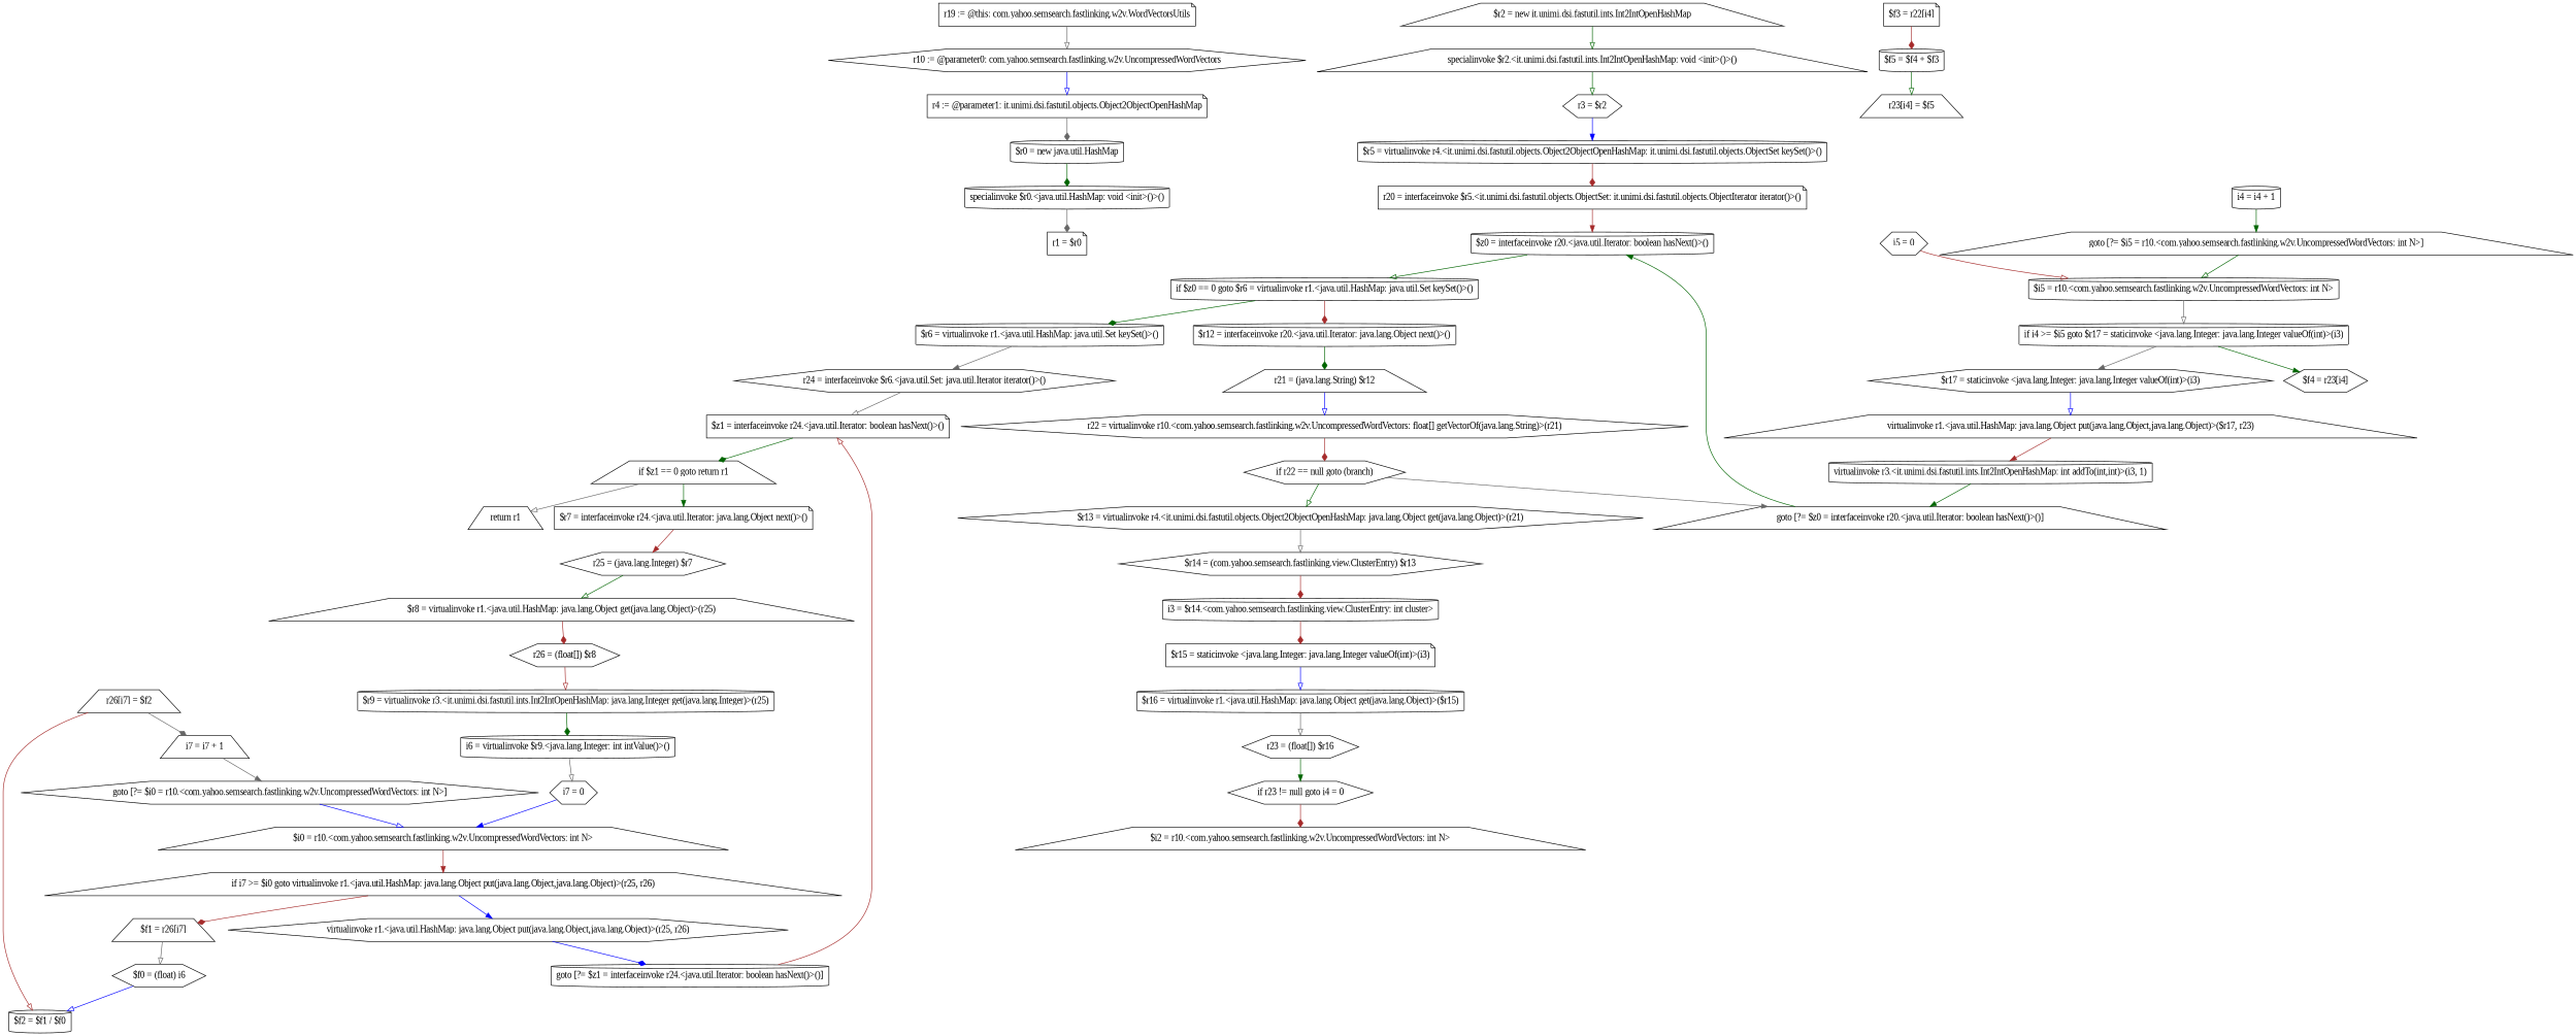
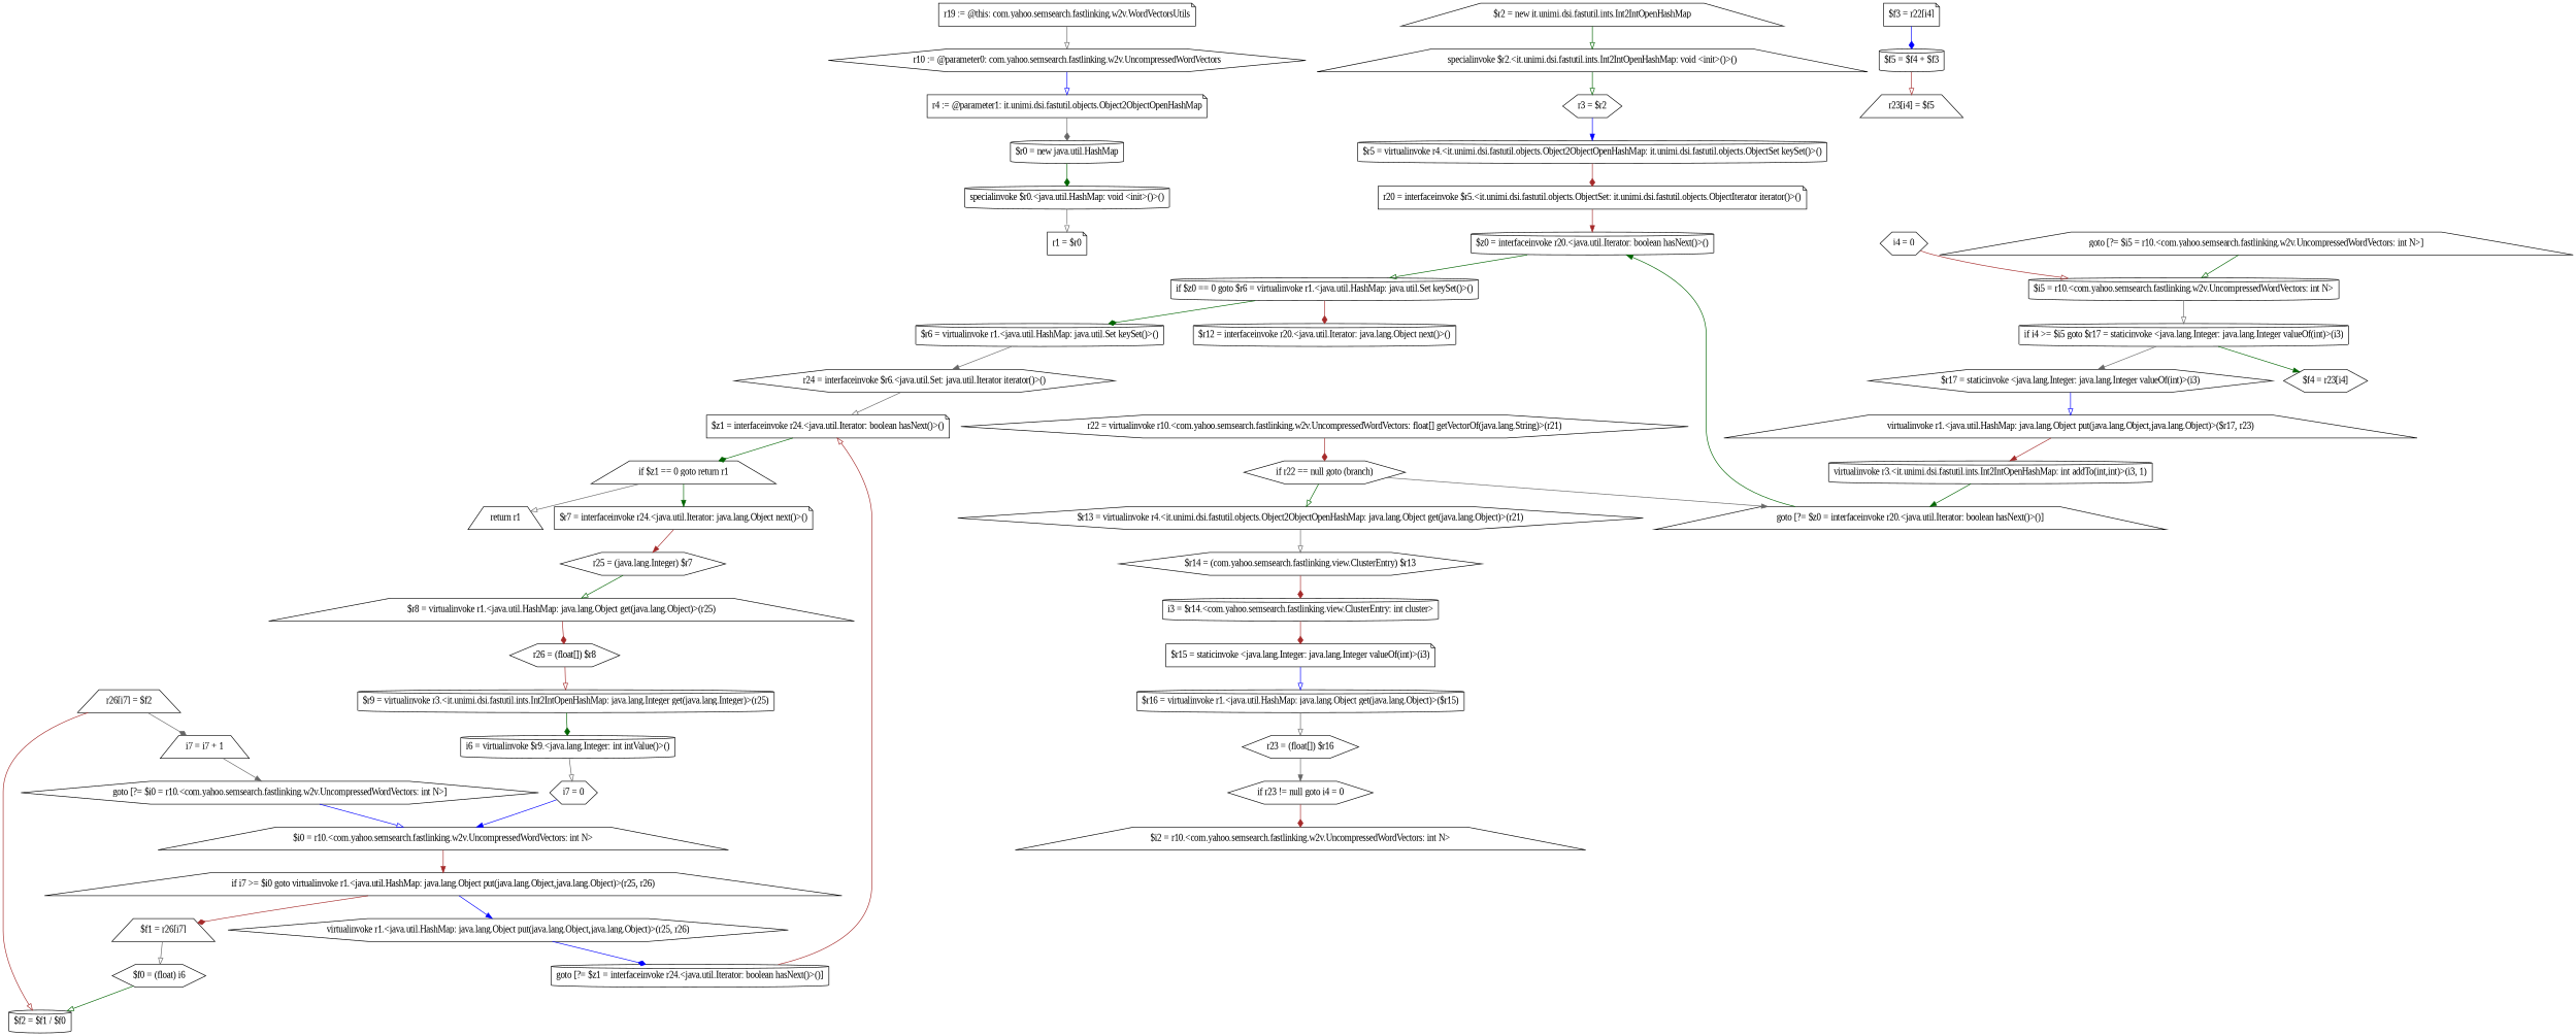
  digraph {
    fontname="Liberation Serif"
    node [fontname="Liberation Serif" shape=hexagon]
    edge [arrowhead=onormal color=darkgreen fontname="Liberation Serif"]
    "r19 := @this: com.yahoo.semsearch.fastlinking.w2v.WordVectorsUtils" [shape=note]
    "r10 := @parameter0: com.yahoo.semsearch.fastlinking.w2v.UncompressedWordVectors"
    "r4 := @parameter1: it.unimi.dsi.fastutil.objects.Object2ObjectOpenHashMap" [shape=note]
    "$r0 = new java.util.HashMap" [shape=cylinder]
    "specialinvoke $r0.<java.util.HashMap: void <init>()>()" [shape=cylinder]
    "r1 = $r0" [shape=note]
    "$r2 = new it.unimi.dsi.fastutil.ints.Int2IntOpenHashMap" [shape=trapezium]
    "specialinvoke $r2.<it.unimi.dsi.fastutil.ints.Int2IntOpenHashMap: void <init>()>()" [shape=trapezium]
    "r3 = $r2"
    "$r5 = virtualinvoke r4.<it.unimi.dsi.fastutil.objects.Object2ObjectOpenHashMap: it.unimi.dsi.fastutil.objects.ObjectSet keySet()>()" [shape=cylinder]
    "r20 = interfaceinvoke $r5.<it.unimi.dsi.fastutil.objects.ObjectSet: it.unimi.dsi.fastutil.objects.ObjectIterator iterator()>()" [shape=note]
    "$z0 = interfaceinvoke r20.<java.util.Iterator: boolean hasNext()>()" [shape=cylinder]
    "if $z0 == 0 goto $r6 = virtualinvoke r1.<java.util.HashMap: java.util.Set keySet()>()" [shape=cylinder]
    "$r12 = interfaceinvoke r20.<java.util.Iterator: java.lang.Object next()>()" [shape=cylinder]
    "$r6 = virtualinvoke r1.<java.util.HashMap: java.util.Set keySet()>()" [shape=cylinder]
-   "r21 = (java.lang.String) $r12" [shape=trapezium]
    "r24 = interfaceinvoke $r6.<java.util.Set: java.util.Iterator iterator()>()"
    "r22 = virtualinvoke r10.<com.yahoo.semsearch.fastlinking.w2v.UncompressedWordVectors: float[] getVectorOf(java.lang.String)>(r21)"
    "if r22 == null goto (branch)"
    "$r13 = virtualinvoke r4.<it.unimi.dsi.fastutil.objects.Object2ObjectOpenHashMap: java.lang.Object get(java.lang.Object)>(r21)"
    "goto [?= $z0 = interfaceinvoke r20.<java.util.Iterator: boolean hasNext()>()]" [shape=trapezium]
    "$r14 = (com.yahoo.semsearch.fastlinking.view.ClusterEntry) $r13"
    "i3 = $r14.<com.yahoo.semsearch.fastlinking.view.ClusterEntry: int cluster>" [shape=cylinder]
    "$r15 = staticinvoke <java.lang.Integer: java.lang.Integer valueOf(int)>(i3)" [shape=note]
    "$r16 = virtualinvoke r1.<java.util.HashMap: java.lang.Object get(java.lang.Object)>($r15)" [shape=cylinder]
    "r23 = (float[]) $r16"
    "if r23 != null goto i4 = 0"
    "$i2 = r10.<com.yahoo.semsearch.fastlinking.w2v.UncompressedWordVectors: int N>" [shape=trapezium]
    "$i5 = r10.<com.yahoo.semsearch.fastlinking.w2v.UncompressedWordVectors: int N>" [shape=cylinder]
-   "i4 = 0" [label="i5 = 0"]
+   "i4 = 0"
    "if i4 >= $i5 goto $r17 = staticinvoke <java.lang.Integer: java.lang.Integer valueOf(int)>(i3)" [shape=cylinder]
    "$f4 = r23[i4]"
    "$r17 = staticinvoke <java.lang.Integer: java.lang.Integer valueOf(int)>(i3)"
    "virtualinvoke r1.<java.util.HashMap: java.lang.Object put(java.lang.Object,java.lang.Object)>($r17, r23)" [shape=trapezium]
    "$f3 = r22[i4]" [shape=note]
    "$f5 = $f4 + $f3" [shape=cylinder]
    "r23[i4] = $f5" [shape=trapezium]
-   "i4 = i4 + 1" [shape=cylinder]
    "goto [?= $i5 = r10.<com.yahoo.semsearch.fastlinking.w2v.UncompressedWordVectors: int N>]" [shape=trapezium]
    "virtualinvoke r3.<it.unimi.dsi.fastutil.ints.Int2IntOpenHashMap: int addTo(int,int)>(i3, 1)" [shape=cylinder]
    "$z1 = interfaceinvoke r24.<java.util.Iterator: boolean hasNext()>()" [shape=note]
    "if $z1 == 0 goto return r1" [shape=trapezium]
    "$r7 = interfaceinvoke r24.<java.util.Iterator: java.lang.Object next()>()" [shape=note]
    "return r1" [shape=trapezium]
    "r25 = (java.lang.Integer) $r7"
    "$r8 = virtualinvoke r1.<java.util.HashMap: java.lang.Object get(java.lang.Object)>(r25)" [shape=trapezium]
    "r26 = (float[]) $r8"
    "$r9 = virtualinvoke r3.<it.unimi.dsi.fastutil.ints.Int2IntOpenHashMap: java.lang.Integer get(java.lang.Integer)>(r25)" [shape=cylinder]
    "i6 = virtualinvoke $r9.<java.lang.Integer: int intValue()>()" [shape=cylinder]
    "i7 = 0"
    "$i0 = r10.<com.yahoo.semsearch.fastlinking.w2v.UncompressedWordVectors: int N>" [shape=trapezium]
    "if i7 >= $i0 goto virtualinvoke r1.<java.util.HashMap: java.lang.Object put(java.lang.Object,java.lang.Object)>(r25, r26)" [shape=trapezium]
    "$f1 = r26[i7]" [shape=trapezium]
    "virtualinvoke r1.<java.util.HashMap: java.lang.Object put(java.lang.Object,java.lang.Object)>(r25, r26)"
    "$f0 = (float) i6"
    "goto [?= $z1 = interfaceinvoke r24.<java.util.Iterator: boolean hasNext()>()]" [shape=cylinder]
    "$f2 = $f1 / $f0" [shape=cylinder]
    "r26[i7] = $f2" [shape=trapezium]
    "i7 = i7 + 1" [shape=trapezium]
    "goto [?= $i0 = r10.<com.yahoo.semsearch.fastlinking.w2v.UncompressedWordVectors: int N>]"
    "r19 := @this: com.yahoo.semsearch.fastlinking.w2v.WordVectorsUtils" -> "r10 := @parameter0: com.yahoo.semsearch.fastlinking.w2v.UncompressedWordVectors" [color=gray40]
    "r10 := @parameter0: com.yahoo.semsearch.fastlinking.w2v.UncompressedWordVectors" -> "r4 := @parameter1: it.unimi.dsi.fastutil.objects.Object2ObjectOpenHashMap" [color=blue]
    "r4 := @parameter1: it.unimi.dsi.fastutil.objects.Object2ObjectOpenHashMap" -> "$r0 = new java.util.HashMap" [arrowhead=diamond color=gray40]
    "$r0 = new java.util.HashMap" -> "specialinvoke $r0.<java.util.HashMap: void <init>()>()" [arrowhead=diamond]
-   "specialinvoke $r0.<java.util.HashMap: void <init>()>()" -> "r1 = $r0" [arrowhead=diamond color=gray40]
+   "specialinvoke $r0.<java.util.HashMap: void <init>()>()" -> "r1 = $r0" [color=gray40]
    "$r2 = new it.unimi.dsi.fastutil.ints.Int2IntOpenHashMap" -> "specialinvoke $r2.<it.unimi.dsi.fastutil.ints.Int2IntOpenHashMap: void <init>()>()"
    "specialinvoke $r2.<it.unimi.dsi.fastutil.ints.Int2IntOpenHashMap: void <init>()>()" -> "r3 = $r2"
    "r3 = $r2" -> "$r5 = virtualinvoke r4.<it.unimi.dsi.fastutil.objects.Object2ObjectOpenHashMap: it.unimi.dsi.fastutil.objects.ObjectSet keySet()>()" [arrowhead=normal color=blue]
    "$r5 = virtualinvoke r4.<it.unimi.dsi.fastutil.objects.Object2ObjectOpenHashMap: it.unimi.dsi.fastutil.objects.ObjectSet keySet()>()" -> "r20 = interfaceinvoke $r5.<it.unimi.dsi.fastutil.objects.ObjectSet: it.unimi.dsi.fastutil.objects.ObjectIterator iterator()>()" [arrowhead=diamond color=brown]
    "r20 = interfaceinvoke $r5.<it.unimi.dsi.fastutil.objects.ObjectSet: it.unimi.dsi.fastutil.objects.ObjectIterator iterator()>()" -> "$z0 = interfaceinvoke r20.<java.util.Iterator: boolean hasNext()>()" [arrowhead=normal color=brown]
    "$z0 = interfaceinvoke r20.<java.util.Iterator: boolean hasNext()>()" -> "if $z0 == 0 goto $r6 = virtualinvoke r1.<java.util.HashMap: java.util.Set keySet()>()"
    "if $z0 == 0 goto $r6 = virtualinvoke r1.<java.util.HashMap: java.util.Set keySet()>()" -> "$r12 = interfaceinvoke r20.<java.util.Iterator: java.lang.Object next()>()" [arrowhead=diamond color=brown]
    "if $z0 == 0 goto $r6 = virtualinvoke r1.<java.util.HashMap: java.util.Set keySet()>()" -> "$r6 = virtualinvoke r1.<java.util.HashMap: java.util.Set keySet()>()" [arrowhead=diamond]
-   "$r12 = interfaceinvoke r20.<java.util.Iterator: java.lang.Object next()>()" -> "r21 = (java.lang.String) $r12" [arrowhead=diamond]
    "$r6 = virtualinvoke r1.<java.util.HashMap: java.util.Set keySet()>()" -> "r24 = interfaceinvoke $r6.<java.util.Set: java.util.Iterator iterator()>()" [arrowhead=normal color=gray40]
-   "r21 = (java.lang.String) $r12" -> "r22 = virtualinvoke r10.<com.yahoo.semsearch.fastlinking.w2v.UncompressedWordVectors: float[] getVectorOf(java.lang.String)>(r21)" [color=blue]
    "r24 = interfaceinvoke $r6.<java.util.Set: java.util.Iterator iterator()>()" -> "$z1 = interfaceinvoke r24.<java.util.Iterator: boolean hasNext()>()" [color=gray40]
    "r22 = virtualinvoke r10.<com.yahoo.semsearch.fastlinking.w2v.UncompressedWordVectors: float[] getVectorOf(java.lang.String)>(r21)" -> "if r22 == null goto (branch)" [arrowhead=diamond color=brown]
    "if r22 == null goto (branch)" -> "$r13 = virtualinvoke r4.<it.unimi.dsi.fastutil.objects.Object2ObjectOpenHashMap: java.lang.Object get(java.lang.Object)>(r21)"
    "if r22 == null goto (branch)" -> "goto [?= $z0 = interfaceinvoke r20.<java.util.Iterator: boolean hasNext()>()]" [arrowhead=normal color=gray40]
    "$r13 = virtualinvoke r4.<it.unimi.dsi.fastutil.objects.Object2ObjectOpenHashMap: java.lang.Object get(java.lang.Object)>(r21)" -> "$r14 = (com.yahoo.semsearch.fastlinking.view.ClusterEntry) $r13" [color=gray40]
    "goto [?= $z0 = interfaceinvoke r20.<java.util.Iterator: boolean hasNext()>()]" -> "$z0 = interfaceinvoke r20.<java.util.Iterator: boolean hasNext()>()" [arrowhead=normal]
    "$r14 = (com.yahoo.semsearch.fastlinking.view.ClusterEntry) $r13" -> "i3 = $r14.<com.yahoo.semsearch.fastlinking.view.ClusterEntry: int cluster>" [arrowhead=diamond color=brown]
    "i3 = $r14.<com.yahoo.semsearch.fastlinking.view.ClusterEntry: int cluster>" -> "$r15 = staticinvoke <java.lang.Integer: java.lang.Integer valueOf(int)>(i3)" [arrowhead=diamond color=brown]
    "$r15 = staticinvoke <java.lang.Integer: java.lang.Integer valueOf(int)>(i3)" -> "$r16 = virtualinvoke r1.<java.util.HashMap: java.lang.Object get(java.lang.Object)>($r15)" [color=blue]
    "$r16 = virtualinvoke r1.<java.util.HashMap: java.lang.Object get(java.lang.Object)>($r15)" -> "r23 = (float[]) $r16" [color=gray40]
-   "r23 = (float[]) $r16" -> "if r23 != null goto i4 = 0" [arrowhead=normal]
+   "r23 = (float[]) $r16" -> "if r23 != null goto i4 = 0" [arrowhead=normal color=gray40]
    "if r23 != null goto i4 = 0" -> "$i2 = r10.<com.yahoo.semsearch.fastlinking.w2v.UncompressedWordVectors: int N>" [arrowhead=diamond color=brown]
    "$i5 = r10.<com.yahoo.semsearch.fastlinking.w2v.UncompressedWordVectors: int N>" -> "if i4 >= $i5 goto $r17 = staticinvoke <java.lang.Integer: java.lang.Integer valueOf(int)>(i3)" [color=gray40]
    "i4 = 0" -> "$i5 = r10.<com.yahoo.semsearch.fastlinking.w2v.UncompressedWordVectors: int N>" [color=brown]
    "if i4 >= $i5 goto $r17 = staticinvoke <java.lang.Integer: java.lang.Integer valueOf(int)>(i3)" -> "$f4 = r23[i4]" [arrowhead=normal]
    "if i4 >= $i5 goto $r17 = staticinvoke <java.lang.Integer: java.lang.Integer valueOf(int)>(i3)" -> "$r17 = staticinvoke <java.lang.Integer: java.lang.Integer valueOf(int)>(i3)" [arrowhead=normal color=gray40]
    "$r17 = staticinvoke <java.lang.Integer: java.lang.Integer valueOf(int)>(i3)" -> "virtualinvoke r1.<java.util.HashMap: java.lang.Object put(java.lang.Object,java.lang.Object)>($r17, r23)" [color=blue]
    "virtualinvoke r1.<java.util.HashMap: java.lang.Object put(java.lang.Object,java.lang.Object)>($r17, r23)" -> "virtualinvoke r3.<it.unimi.dsi.fastutil.ints.Int2IntOpenHashMap: int addTo(int,int)>(i3, 1)" [arrowhead=normal color=brown]
-   "$f3 = r22[i4]" -> "$f5 = $f4 + $f3" [arrowhead=diamond color=brown]
-   "$f5 = $f4 + $f3" -> "r23[i4] = $f5"
-   "i4 = i4 + 1" -> "goto [?= $i5 = r10.<com.yahoo.semsearch.fastlinking.w2v.UncompressedWordVectors: int N>]" [arrowhead=normal]
+   "$f3 = r22[i4]" -> "$f5 = $f4 + $f3" [arrowhead=diamond color=blue]
+   "$f5 = $f4 + $f3" -> "r23[i4] = $f5" [color=brown]
    "goto [?= $i5 = r10.<com.yahoo.semsearch.fastlinking.w2v.UncompressedWordVectors: int N>]" -> "$i5 = r10.<com.yahoo.semsearch.fastlinking.w2v.UncompressedWordVectors: int N>"
    "virtualinvoke r3.<it.unimi.dsi.fastutil.ints.Int2IntOpenHashMap: int addTo(int,int)>(i3, 1)" -> "goto [?= $z0 = interfaceinvoke r20.<java.util.Iterator: boolean hasNext()>()]" [arrowhead=normal]
    "$z1 = interfaceinvoke r24.<java.util.Iterator: boolean hasNext()>()" -> "if $z1 == 0 goto return r1" [arrowhead=diamond]
    "if $z1 == 0 goto return r1" -> "$r7 = interfaceinvoke r24.<java.util.Iterator: java.lang.Object next()>()" [arrowhead=normal]
    "if $z1 == 0 goto return r1" -> "return r1" [color=gray40]
    "$r7 = interfaceinvoke r24.<java.util.Iterator: java.lang.Object next()>()" -> "r25 = (java.lang.Integer) $r7" [arrowhead=normal color=brown]
    "r25 = (java.lang.Integer) $r7" -> "$r8 = virtualinvoke r1.<java.util.HashMap: java.lang.Object get(java.lang.Object)>(r25)"
    "$r8 = virtualinvoke r1.<java.util.HashMap: java.lang.Object get(java.lang.Object)>(r25)" -> "r26 = (float[]) $r8" [arrowhead=diamond color=brown]
    "r26 = (float[]) $r8" -> "$r9 = virtualinvoke r3.<it.unimi.dsi.fastutil.ints.Int2IntOpenHashMap: java.lang.Integer get(java.lang.Integer)>(r25)" [color=brown]
    "$r9 = virtualinvoke r3.<it.unimi.dsi.fastutil.ints.Int2IntOpenHashMap: java.lang.Integer get(java.lang.Integer)>(r25)" -> "i6 = virtualinvoke $r9.<java.lang.Integer: int intValue()>()" [arrowhead=diamond]
    "i6 = virtualinvoke $r9.<java.lang.Integer: int intValue()>()" -> "i7 = 0" [color=gray40]
    "i7 = 0" -> "$i0 = r10.<com.yahoo.semsearch.fastlinking.w2v.UncompressedWordVectors: int N>" [arrowhead=normal color=blue]
    "$i0 = r10.<com.yahoo.semsearch.fastlinking.w2v.UncompressedWordVectors: int N>" -> "if i7 >= $i0 goto virtualinvoke r1.<java.util.HashMap: java.lang.Object put(java.lang.Object,java.lang.Object)>(r25, r26)" [arrowhead=normal color=brown]
    "if i7 >= $i0 goto virtualinvoke r1.<java.util.HashMap: java.lang.Object put(java.lang.Object,java.lang.Object)>(r25, r26)" -> "$f1 = r26[i7]" [arrowhead=diamond color=brown]
    "if i7 >= $i0 goto virtualinvoke r1.<java.util.HashMap: java.lang.Object put(java.lang.Object,java.lang.Object)>(r25, r26)" -> "virtualinvoke r1.<java.util.HashMap: java.lang.Object put(java.lang.Object,java.lang.Object)>(r25, r26)" [arrowhead=normal color=blue]
    "$f1 = r26[i7]" -> "$f0 = (float) i6" [color=gray40]
    "virtualinvoke r1.<java.util.HashMap: java.lang.Object put(java.lang.Object,java.lang.Object)>(r25, r26)" -> "goto [?= $z1 = interfaceinvoke r24.<java.util.Iterator: boolean hasNext()>()]" [arrowhead=diamond color=blue]
-   "$f0 = (float) i6" -> "$f2 = $f1 / $f0" [color=blue]
+   "$f0 = (float) i6" -> "$f2 = $f1 / $f0"
    "goto [?= $z1 = interfaceinvoke r24.<java.util.Iterator: boolean hasNext()>()]" -> "$z1 = interfaceinvoke r24.<java.util.Iterator: boolean hasNext()>()" [color=brown]
    "r26[i7] = $f2" -> "$f2 = $f1 / $f0" [color=brown]
    "r26[i7] = $f2" -> "i7 = i7 + 1" [arrowhead=diamond color=gray40]
    "i7 = i7 + 1" -> "goto [?= $i0 = r10.<com.yahoo.semsearch.fastlinking.w2v.UncompressedWordVectors: int N>]" [arrowhead=normal color=gray40]
    "goto [?= $i0 = r10.<com.yahoo.semsearch.fastlinking.w2v.UncompressedWordVectors: int N>]" -> "$i0 = r10.<com.yahoo.semsearch.fastlinking.w2v.UncompressedWordVectors: int N>" [color=blue]
  }
